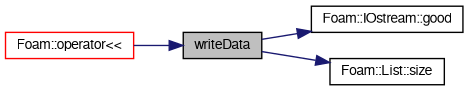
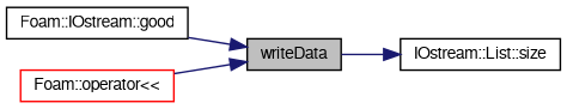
  digraph {
    rankdir=LR
    node [color=black fontname=FreeSans fontsize=10 shape=record]
    edge [color=midnightblue fontname=FreeSans fontsize=10 labelfontname=FreeSans labelfontsize=10 style=solid]
    n1 [fillcolor=grey75 fontcolor=black height=0.2 label=writeData style=filled width=0.4]
    n2 [height=0.2 label="Foam::IOstream::good" width=0.4]
-   n3 [height=0.2 label="Foam::List::size" width=0.4]
+   n3 [height=0.2 label="IOstream::List::size" width=0.4]
    n4 [color=red height=0.2 label="Foam::operator\<\<" width=0.4]
-   n1 -> n2
+   n2 -> n1
    n1 -> n3
    n4 -> n1
  }
